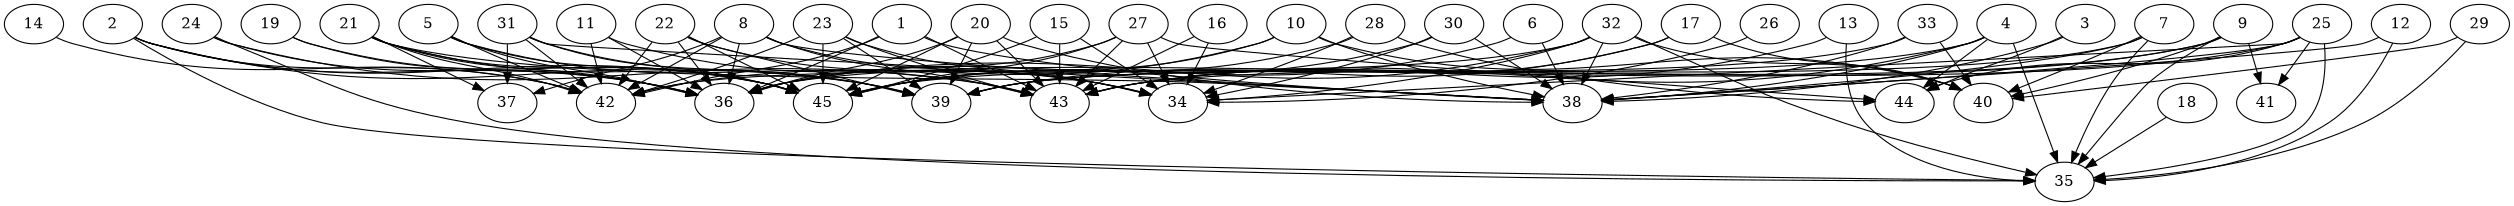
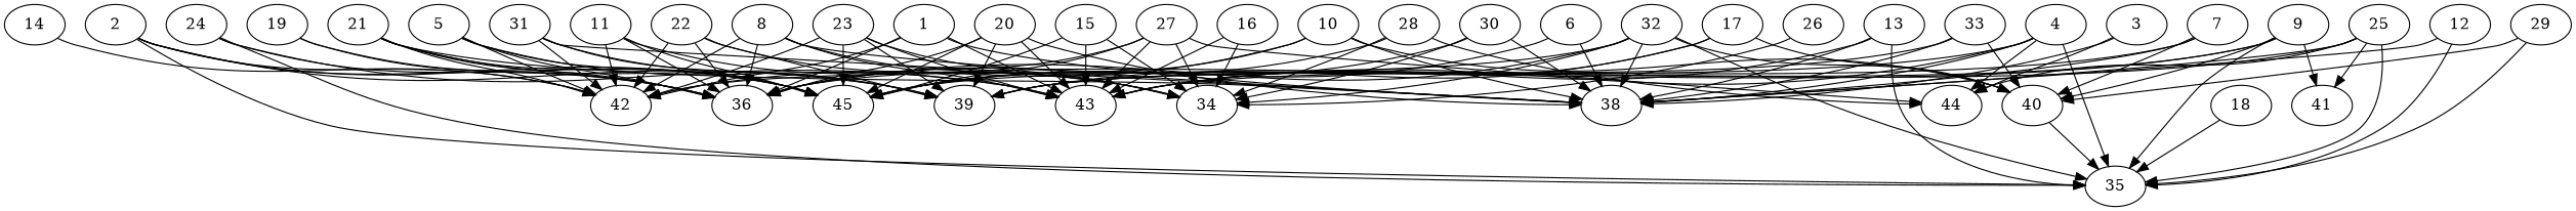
  digraph {
    node [alpha=0.09]
    1 [alpha=0.08 expect_size=50272256]
    36 [expect_size=29521920]
    38 [alpha=0.06 expect_size=20034560]
    42 [alpha=0.05 expect_size=35038208]
    43 [alpha=0.13 expect_size=19019776]
    2 [alpha=0.02 expect_size=15099904]
    35 [alpha=0.04 expect_size=46844928]
    39 [alpha=0.01 expect_size=46290944]
    45 [alpha=0.12 expect_size=13617152]
    3 [alpha=0.01 expect_size=9123840]
    44 [alpha=0.01 expect_size=46927872]
    4 [expect_size=39307264]
    5 [alpha=0.03 expect_size=37779456]
    6 [alpha=0.03 expect_size=14222336]
    7 [alpha=0.16 expect_size=34495488]
    40 [alpha=0.12 expect_size=20696064]
    8 [alpha=0.07 expect_size=41595904]
    34 [alpha=0.06 expect_size=22366208]
-   37 [alpha=0.04 expect_size=26563584]
    9 [alpha=0.02 expect_size=14980096]
    41 [alpha=0.14 expect_size=13677568]
    10 [alpha=0.17 expect_size=28483584]
    11 [alpha=0.15 expect_size=15044608]
    12 [alpha=0.11 expect_size=33855488]
    13 [alpha=0.20 expect_size=39363584]
    14 [alpha=0.05 expect_size=41652224]
    15 [expect_size=14669824]
    16 [alpha=0.03 expect_size=21731328]
    17 [alpha=0.07 expect_size=29162496]
    18 [alpha=0.15 expect_size=20798464]
    19 [alpha=0.18 expect_size=36405248]
    20 [alpha=0.07 expect_size=42225664]
    21 [alpha=0.15 expect_size=34275328]
    22 [alpha=0.08 expect_size=22337536]
    23 [alpha=0.02 expect_size=49046528]
    24 [alpha=0.10 expect_size=48905216]
    25 [alpha=0.13 expect_size=13829120]
    26 [alpha=0.19 expect_size=35402752]
    27 [alpha=0.17 expect_size=42237952]
    28 [alpha=0.11 expect_size=10830848]
    29 [expect_size=45044736]
    30 [alpha=0.17 expect_size=40449024]
    31 [expect_size=10238976]
    32 [alpha=0.13 expect_size=46628864]
    33 [alpha=0.12 expect_size=17920000]
    1 -> 36
    1 -> 38
    1 -> 42
    1 -> 43
    2 -> 36
    2 -> 42
    2 -> 35
    2 -> 39
    2 -> 45
    3 -> 38
    3 -> 44
    4 -> 38
    4 -> 43
    4 -> 35
    4 -> 39
    4 -> 44
    5 -> 36
    5 -> 42
    5 -> 43
    5 -> 45
    6 -> 38
    6 -> 45
    7 -> 38
    7 -> 43
-   7 -> 35
+   40 -> 35
    7 -> 40
    8 -> 36
    8 -> 38
    8 -> 42
    8 -> 43
    8 -> 34
-   8 -> 37
    9 -> 35
    9 -> 39
    9 -> 45
    9 -> 40
    9 -> 41
    10 -> 38
    10 -> 42
    10 -> 45
    10 -> 40
    11 -> 36
    11 -> 42
    11 -> 34
    12 -> 38
    12 -> 35
+   13 -> 38
    13 -> 43
    13 -> 35
    14 -> 42
    15 -> 43
    15 -> 45
    15 -> 34
    16 -> 43
    16 -> 34
    17 -> 43
    17 -> 39
    17 -> 40
    18 -> 35
    19 -> 36
    19 -> 45
    20 -> 36
    20 -> 38
    20 -> 43
    20 -> 39
    20 -> 45
    21 -> 36
    21 -> 38
    21 -> 42
    21 -> 39
    21 -> 45
-   21 -> 37
    22 -> 36
    22 -> 42
    22 -> 39
-   22 -> 45
+   11 -> 45
    22 -> 34
    23 -> 42
    23 -> 43
    23 -> 39
    23 -> 45
    23 -> 34
    24 -> 36
    24 -> 43
    24 -> 35
    25 -> 38
    25 -> 35
    25 -> 39
    25 -> 44
-   25 -> 34
    25 -> 41
    26 -> 34
    27 -> 36
    27 -> 43
    27 -> 45
    27 -> 44
    27 -> 34
    28 -> 36
    28 -> 44
    28 -> 34
    29 -> 35
    29 -> 40
    30 -> 38
    30 -> 45
    30 -> 34
    31 -> 38
    31 -> 42
    31 -> 39
    31 -> 45
-   31 -> 37
    32 -> 36
    32 -> 38
    32 -> 42
    32 -> 35
    32 -> 40
    32 -> 34
    33 -> 36
    33 -> 38
    33 -> 40
  }
